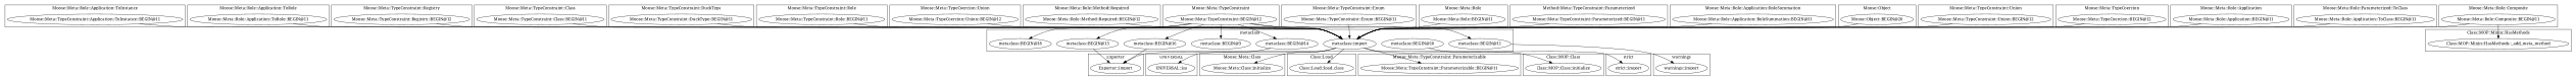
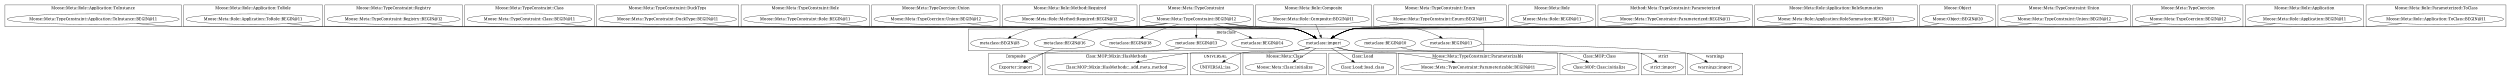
  digraph {
    fontname="Noto Serif"
    node [fontname="Noto Serif"]
    edge [fontname="Noto Serif"]
    n1 [label="Moose::Meta::TypeConstraint::Application::ToInstance::BEGIN@11"]
    "Moose::Meta::Role::Application::ToRole::BEGIN@11"
    "Class::MOP::Mixin::HasMethods::_add_meta_method"
    "Moose::Meta::TypeConstraint::Registry::BEGIN@12"
    "metaclass::BEGIN@14"
    "metaclass::BEGIN@16"
    "metaclass::import"
    "metaclass::BEGIN@18"
    "metaclass::BEGIN@3"
    "metaclass::BEGIN@13"
    "metaclass::BEGIN@10"
    "metaclass::BEGIN@11"
    "Moose::Meta::TypeConstraint::Class::BEGIN@11"
    "UNIVERSAL::isa"
    "Moose::Meta::Class::initialize"
    "Class::Load::load_class"
    "Moose::Meta::TypeConstraint::DuckType::BEGIN@11"
    "Moose::Meta::TypeConstraint::Role::BEGIN@11"
    "Moose::Meta::TypeCoercion::Union::BEGIN@12"
    "Exporter::import"
    "Moose::Meta::Role::Method::Required::BEGIN@12"
    "Moose::Meta::TypeConstraint::BEGIN@12"
    "Moose::Meta::Role::Composite::BEGIN@11"
    "warnings::import"
    "Moose::Meta::TypeConstraint::Enum::BEGIN@11"
    "Moose::Meta::Role::BEGIN@11"
    "Moose::Meta::TypeConstraint::Parameterized::BEGIN@11"
    "Moose::Meta::Role::Application::RoleSummation::BEGIN@11"
    "Moose::Meta::TypeConstraint::Parameterizable::BEGIN@11"
    "strict::import"
    "Class::MOP::Class::initialize"
    "Moose::Object::BEGIN@20"
    "Moose::Meta::TypeConstraint::Union::BEGIN@12"
    "Moose::Meta::TypeCoercion::BEGIN@12"
    "Moose::Meta::Role::Application::BEGIN@11"
    "Moose::Meta::Role::Application::ToClass::BEGIN@11"
    subgraph cluster_1 {
      label="Moose::Meta::Role::Application::ToInstance"
      n1
    }
    subgraph cluster_2 {
      label="Moose::Meta::Role::Application::ToRole"
      "Moose::Meta::Role::Application::ToRole::BEGIN@11"
    }
    subgraph cluster_3 {
      label="Class::MOP::Mixin::HasMethods"
      "Class::MOP::Mixin::HasMethods::_add_meta_method"
    }
    subgraph cluster_4 {
      label="Moose::Meta::TypeConstraint::Registry"
      "Moose::Meta::TypeConstraint::Registry::BEGIN@12"
    }
    subgraph cluster_5 {
      label=metaclass
      "metaclass::BEGIN@14"
      "metaclass::BEGIN@16"
      "metaclass::import"
      "metaclass::BEGIN@18"
      "metaclass::BEGIN@3"
      "metaclass::BEGIN@13"
      "metaclass::BEGIN@10"
      "metaclass::BEGIN@11"
    }
    subgraph cluster_6 {
      label="Moose::Meta::TypeConstraint::Class"
      "Moose::Meta::TypeConstraint::Class::BEGIN@11"
    }
    subgraph cluster_7 {
      label=UNIVERSAL
      "UNIVERSAL::isa"
    }
    subgraph cluster_8 {
      label="Moose::Meta::Class"
      "Moose::Meta::Class::initialize"
    }
    subgraph cluster_9 {
      label="Class::Load"
      "Class::Load::load_class"
    }
    subgraph cluster_10 {
      label="Moose::Meta::TypeConstraint::DuckType"
      "Moose::Meta::TypeConstraint::DuckType::BEGIN@11"
    }
    subgraph cluster_11 {
      label="Moose::Meta::TypeConstraint::Role"
      "Moose::Meta::TypeConstraint::Role::BEGIN@11"
    }
    subgraph cluster_12 {
      label="Moose::Meta::TypeCoercion::Union"
      "Moose::Meta::TypeCoercion::Union::BEGIN@12"
    }
    subgraph cluster_13 {
-     label=Exporter
+     label=Composite
      "Exporter::import"
    }
    subgraph cluster_14 {
      label="Moose::Meta::Role::Method::Required"
      "Moose::Meta::Role::Method::Required::BEGIN@12"
    }
    subgraph cluster_15 {
      label="Moose::Meta::TypeConstraint"
      "Moose::Meta::TypeConstraint::BEGIN@12"
    }
    subgraph cluster_16 {
      label="Moose::Meta::Role::Composite"
      "Moose::Meta::Role::Composite::BEGIN@11"
    }
    subgraph cluster_17 {
      label=warnings
      "warnings::import"
    }
    subgraph cluster_18 {
      label="Moose::Meta::TypeConstraint::Enum"
      "Moose::Meta::TypeConstraint::Enum::BEGIN@11"
    }
    subgraph cluster_19 {
      label="Moose::Meta::Role"
      "Moose::Meta::Role::BEGIN@11"
    }
    subgraph cluster_20 {
      label="Method::Meta::TypeConstraint::Parameterized"
      "Moose::Meta::TypeConstraint::Parameterized::BEGIN@11"
    }
    subgraph cluster_21 {
      label="Moose::Meta::Role::Application::RoleSummation"
      "Moose::Meta::Role::Application::RoleSummation::BEGIN@11"
    }
    subgraph cluster_22 {
      label="Moose::Meta::TypeConstraint::Parameterizable"
      "Moose::Meta::TypeConstraint::Parameterizable::BEGIN@11"
    }
    subgraph cluster_23 {
      label="strict"
      "strict::import"
    }
    subgraph cluster_24 {
      label="Class::MOP::Class"
      "Class::MOP::Class::initialize"
    }
    subgraph cluster_25 {
      label="Moose::Object"
      "Moose::Object::BEGIN@20"
    }
    subgraph cluster_26 {
      label="Moose::Meta::TypeConstraint::Union"
      "Moose::Meta::TypeConstraint::Union::BEGIN@12"
    }
    subgraph cluster_27 {
      label="Moose::Meta::TypeCoercion"
      "Moose::Meta::TypeCoercion::BEGIN@12"
    }
    subgraph cluster_28 {
      label="Moose::Meta::Role::Application"
      "Moose::Meta::Role::Application::BEGIN@11"
    }
    subgraph cluster_29 {
      label="Moose::Meta::Role::Parameterized::ToClass"
      "Moose::Meta::Role::Application::ToClass::BEGIN@11"
    }
    n1 -> "metaclass::import"
    "Moose::Meta::Role::Application::ToRole::BEGIN@11" -> "metaclass::import"
    "Moose::Meta::TypeConstraint::Registry::BEGIN@12" -> "metaclass::import"
-   "metaclass::BEGIN@14" -> "Exporter::import"
    "metaclass::BEGIN@16" -> "Exporter::import"
-   "Moose::Meta::Role::Composite::BEGIN@11" -> "Class::MOP::Mixin::HasMethods::_add_meta_method"
+   "metaclass::import" -> "Class::MOP::Mixin::HasMethods::_add_meta_method"
    "metaclass::import" -> "UNIVERSAL::isa"
    "metaclass::import" -> "Moose::Meta::Class::initialize"
    "metaclass::import" -> "Class::Load::load_class"
    "metaclass::import" -> "Moose::Meta::TypeConstraint::Parameterizable::BEGIN@11"
    "metaclass::import" -> "Class::MOP::Class::initialize"
    "metaclass::BEGIN@13" -> "Exporter::import"
    "metaclass::BEGIN@10" -> "strict::import"
    "metaclass::BEGIN@11" -> "warnings::import"
    "Moose::Meta::TypeConstraint::Class::BEGIN@11" -> "metaclass::import"
    "Moose::Meta::TypeConstraint::DuckType::BEGIN@11" -> "metaclass::import"
    "Moose::Meta::TypeConstraint::Role::BEGIN@11" -> "metaclass::import"
    "Moose::Meta::TypeCoercion::Union::BEGIN@12" -> "metaclass::import"
    "Moose::Meta::Role::Method::Required::BEGIN@12" -> "metaclass::import"
    "Moose::Meta::TypeConstraint::BEGIN@12" -> "metaclass::BEGIN@14"
    "Moose::Meta::TypeConstraint::BEGIN@12" -> "metaclass::BEGIN@16"
    "Moose::Meta::TypeConstraint::BEGIN@12" -> "metaclass::import"
    "Moose::Meta::TypeConstraint::BEGIN@12" -> "metaclass::BEGIN@18"
    "Moose::Meta::TypeConstraint::BEGIN@12" -> "metaclass::BEGIN@3"
    "Moose::Meta::TypeConstraint::BEGIN@12" -> "metaclass::BEGIN@13"
    "Moose::Meta::TypeConstraint::BEGIN@12" -> "metaclass::BEGIN@11"
    "Moose::Meta::Role::Composite::BEGIN@11" -> "metaclass::import"
    "Moose::Meta::TypeConstraint::Enum::BEGIN@11" -> "metaclass::import"
    "Moose::Meta::Role::BEGIN@11" -> "metaclass::import"
    "Moose::Meta::TypeConstraint::Parameterized::BEGIN@11" -> "metaclass::import"
    "Moose::Meta::Role::Application::RoleSummation::BEGIN@11" -> "metaclass::import"
    "Moose::Object::BEGIN@20" -> "metaclass::import"
    "Moose::Meta::TypeConstraint::Union::BEGIN@12" -> "metaclass::import"
    "Moose::Meta::TypeCoercion::BEGIN@12" -> "metaclass::import"
    "Moose::Meta::Role::Application::BEGIN@11" -> "metaclass::import"
    "Moose::Meta::Role::Application::ToClass::BEGIN@11" -> "metaclass::import"
  }
